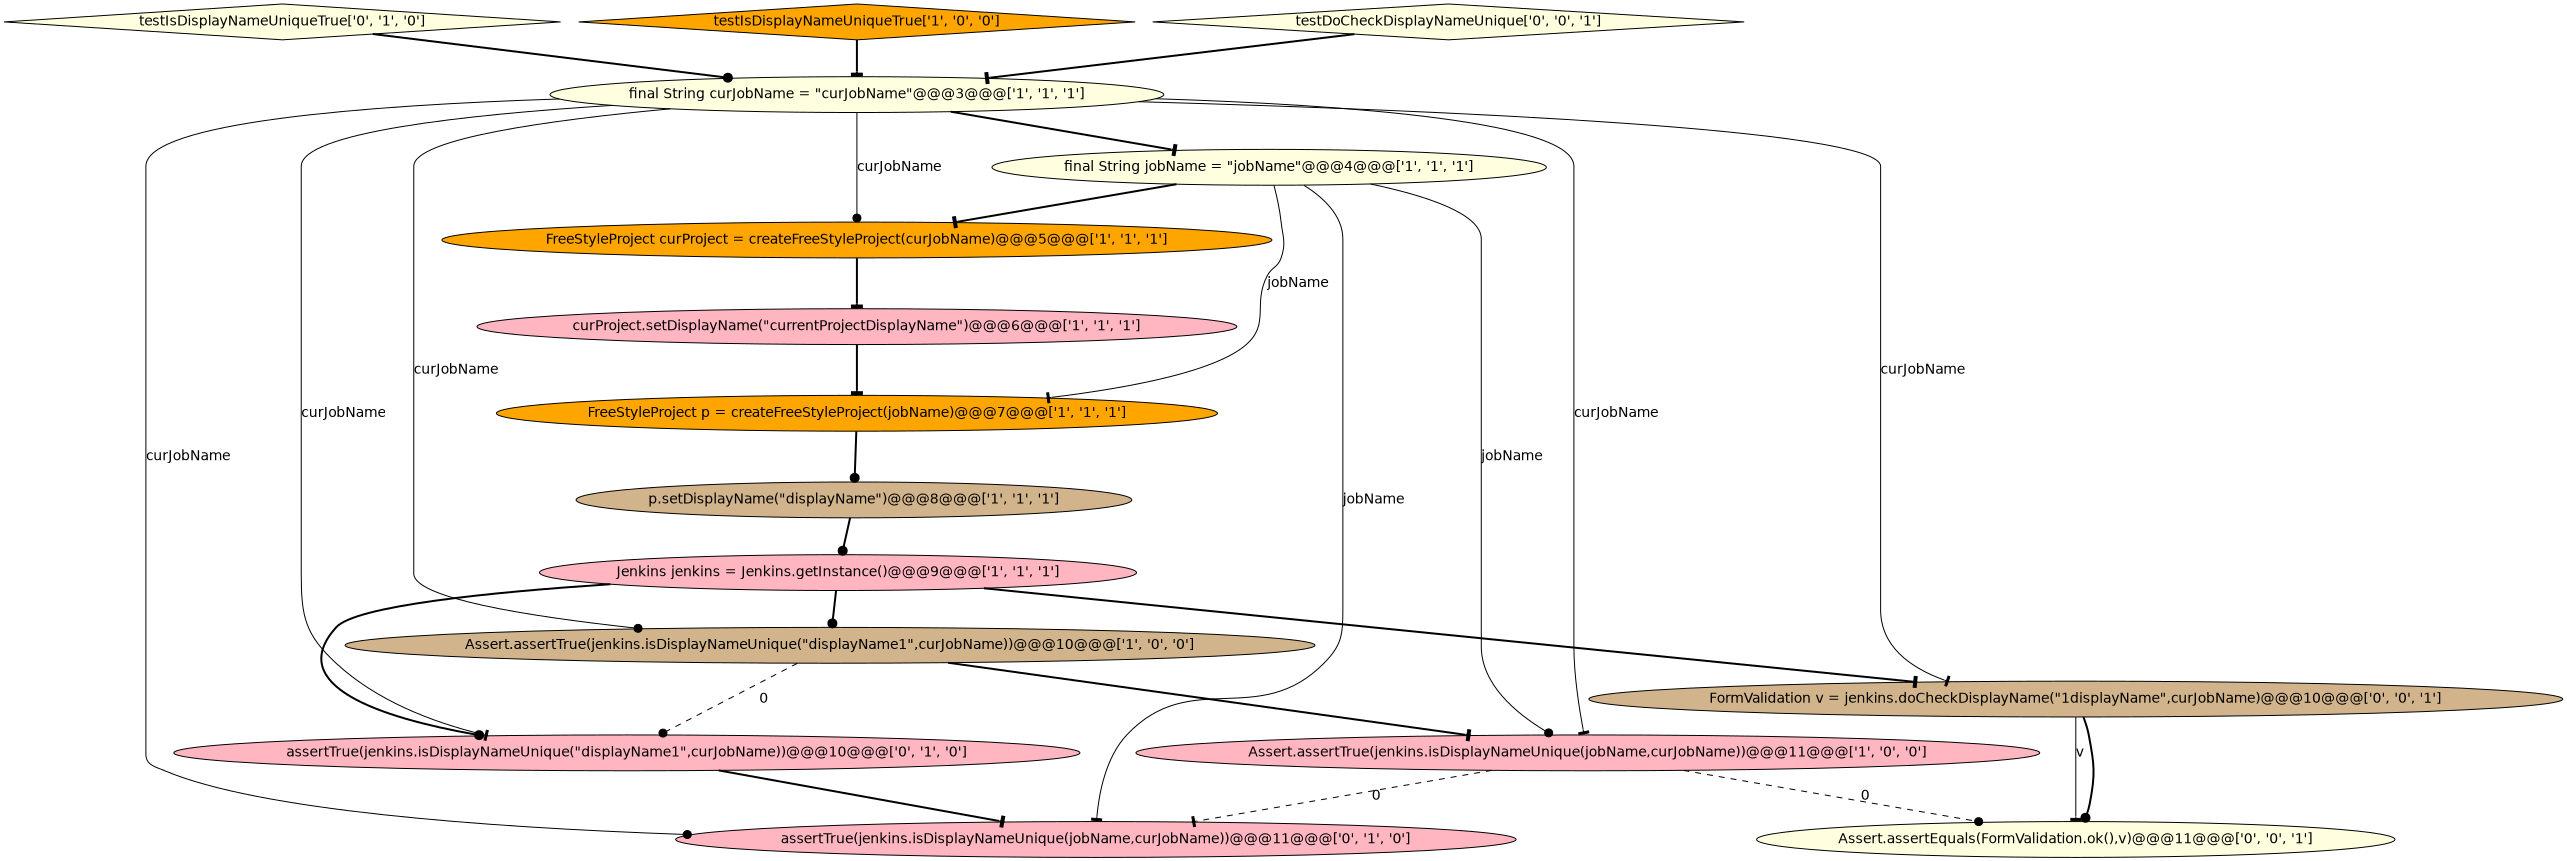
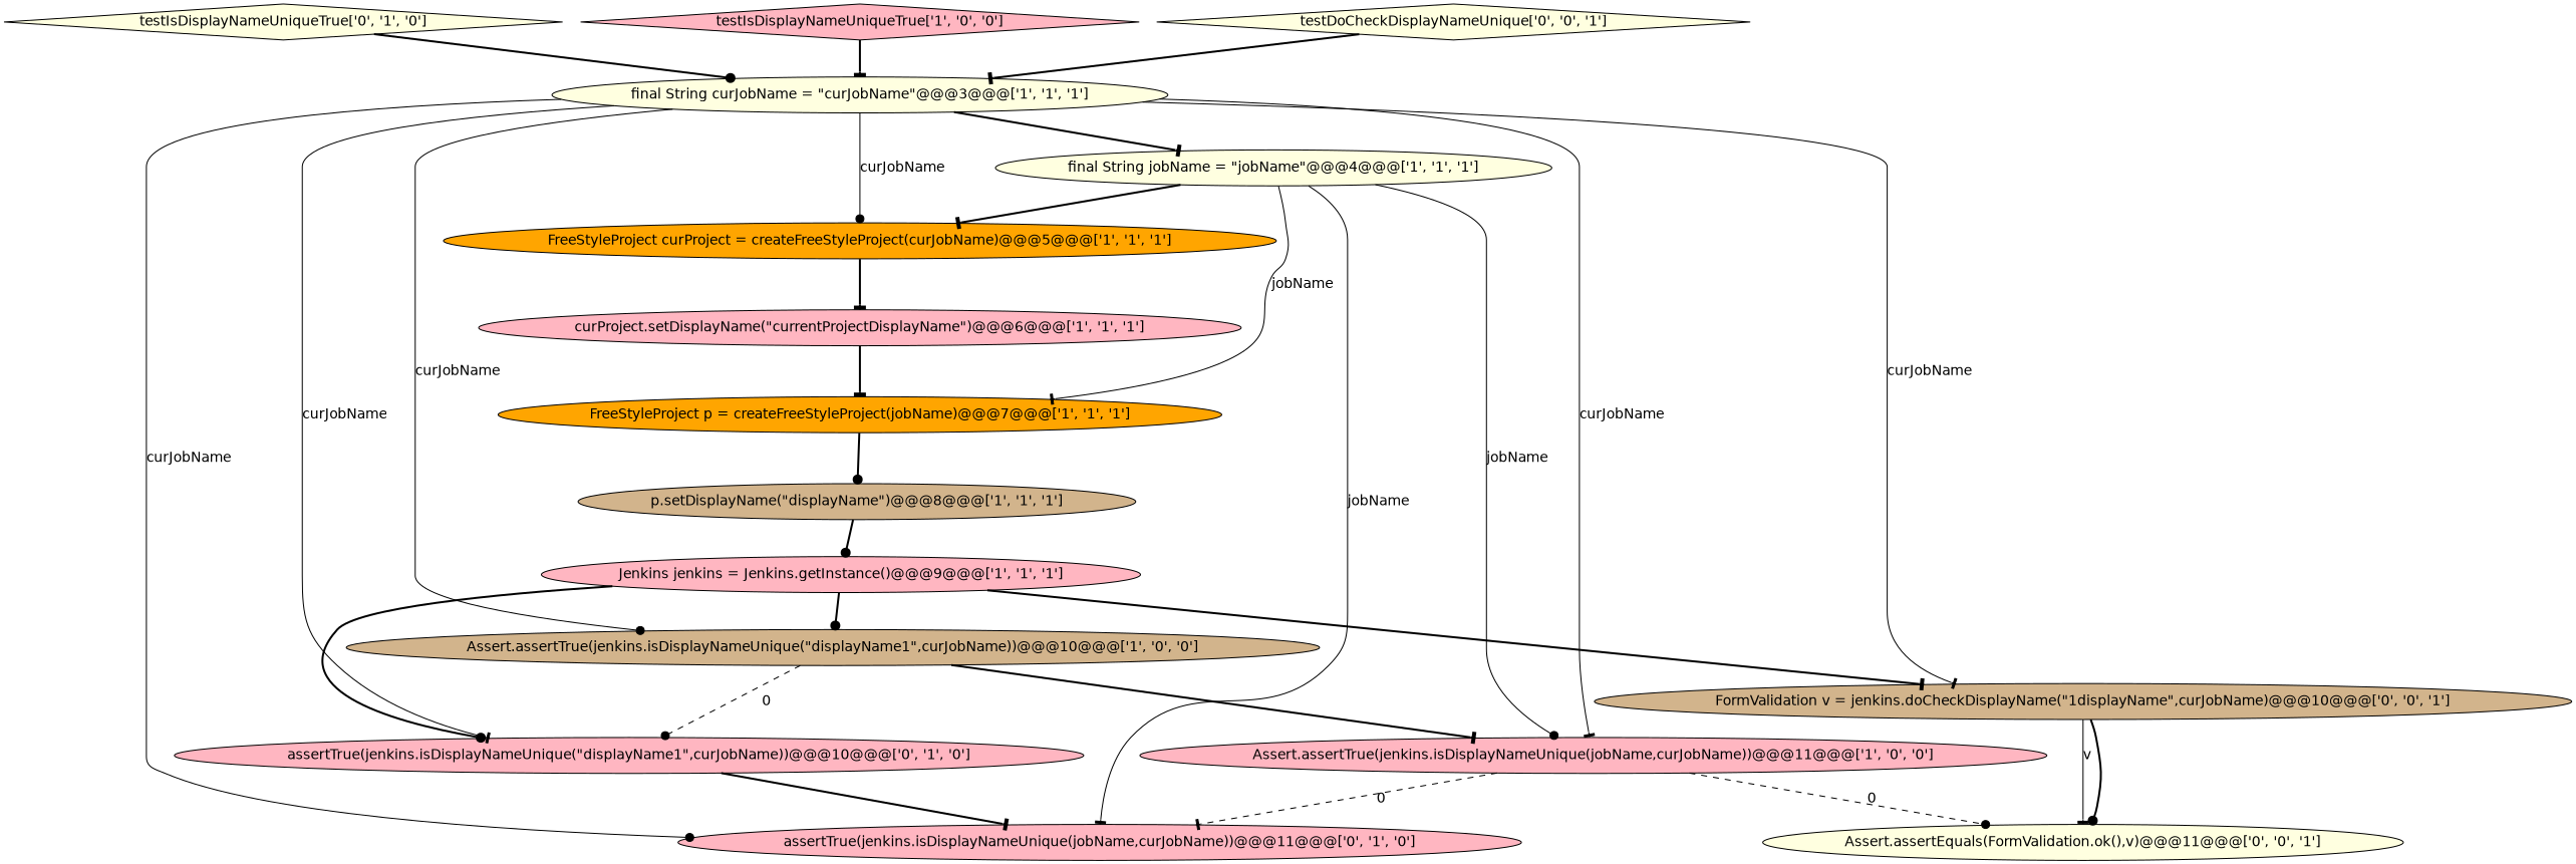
  digraph {
    fontname="DejaVu Sans"
    node [fillcolor=lightpink shape=ellipse style=filled fontname="DejaVu Sans"]
    edge [style=bold arrowhead=tee fontname="DejaVu Sans"]
    n1 [label="assertTrue(jenkins.isDisplayNameUnique(jobName,curJobName))@@@11@@@['0', '1', '0']"]
    n2 [fillcolor=lightyellow label="final String curJobName = \"curJobName\"@@@3@@@['1', '1', '1']"]
    n3 [fillcolor=tan label="FormValidation v = jenkins.doCheckDisplayName(\"1displayName\",curJobName)@@@10@@@['0', '0', '1']"]
    n4 [fillcolor=lightyellow label="final String jobName = \"jobName\"@@@4@@@['1', '1', '1']"]
    n5 [fillcolor=orange label="FreeStyleProject curProject = createFreeStyleProject(curJobName)@@@5@@@['1', '1', '1']"]
    n6 [fillcolor=tan label="Assert.assertTrue(jenkins.isDisplayNameUnique(\"displayName1\",curJobName))@@@10@@@['1', '0', '0']"]
    n7 [label="assertTrue(jenkins.isDisplayNameUnique(\"displayName1\",curJobName))@@@10@@@['0', '1', '0']"]
    n8 [label="Assert.assertTrue(jenkins.isDisplayNameUnique(jobName,curJobName))@@@11@@@['1', '0', '0']"]
    n9 [fillcolor=lightyellow label="testIsDisplayNameUniqueTrue['0', '1', '0']" shape=diamond]
    n10 [fillcolor=lightyellow label="Assert.assertEquals(FormValidation.ok(),v)@@@11@@@['0', '0', '1']"]
    n11 [fillcolor=orange label="FreeStyleProject p = createFreeStyleProject(jobName)@@@7@@@['1', '1', '1']"]
    n12 [fillcolor=tan label="p.setDisplayName(\"displayName\")@@@8@@@['1', '1', '1']"]
    n13 [label="curProject.setDisplayName(\"currentProjectDisplayName\")@@@6@@@['1', '1', '1']"]
    n14 [label="Jenkins jenkins = Jenkins.getInstance()@@@9@@@['1', '1', '1']"]
-   n15 [fillcolor=orange label="testIsDisplayNameUniqueTrue['1', '0', '0']" shape=diamond]
+   n15 [label="testIsDisplayNameUniqueTrue['1', '0', '0']" shape=diamond]
    n16 [fillcolor=lightyellow label="testDoCheckDisplayNameUnique['0', '0', '1']" shape=diamond]
    n2 -> n1 [label=curJobName style=solid arrowhead=dot]
    n2 -> n3 [label=curJobName style=solid]
    n2 -> n4
    n2 -> n5 [label=curJobName style=solid arrowhead=dot]
    n2 -> n6 [label=curJobName style=solid arrowhead=dot]
    n2 -> n7 [label=curJobName style=solid]
    n2 -> n8 [label=curJobName style=solid]
    n3 -> n10 [label=v style=solid]
    n3 -> n10 [arrowhead=dot]
    n4 -> n1 [label=jobName style=solid]
    n4 -> n5
    n4 -> n8 [label=jobName style=solid arrowhead=dot]
    n4 -> n11 [label=jobName style=solid]
    n5 -> n13
    n6 -> n7 [label=0 style=dashed arrowhead=dot]
    n6 -> n8
    n7 -> n1
    n8 -> n1 [label=0 style=dashed]
    n8 -> n10 [label=0 style=dashed arrowhead=dot]
    n9 -> n2 [arrowhead=dot]
    n11 -> n12 [arrowhead=dot]
    n12 -> n14 [arrowhead=dot]
    n13 -> n11
    n14 -> n3
    n14 -> n6 [arrowhead=dot]
    n14 -> n7 [arrowhead=dot]
    n15 -> n2
    n16 -> n2
  }
